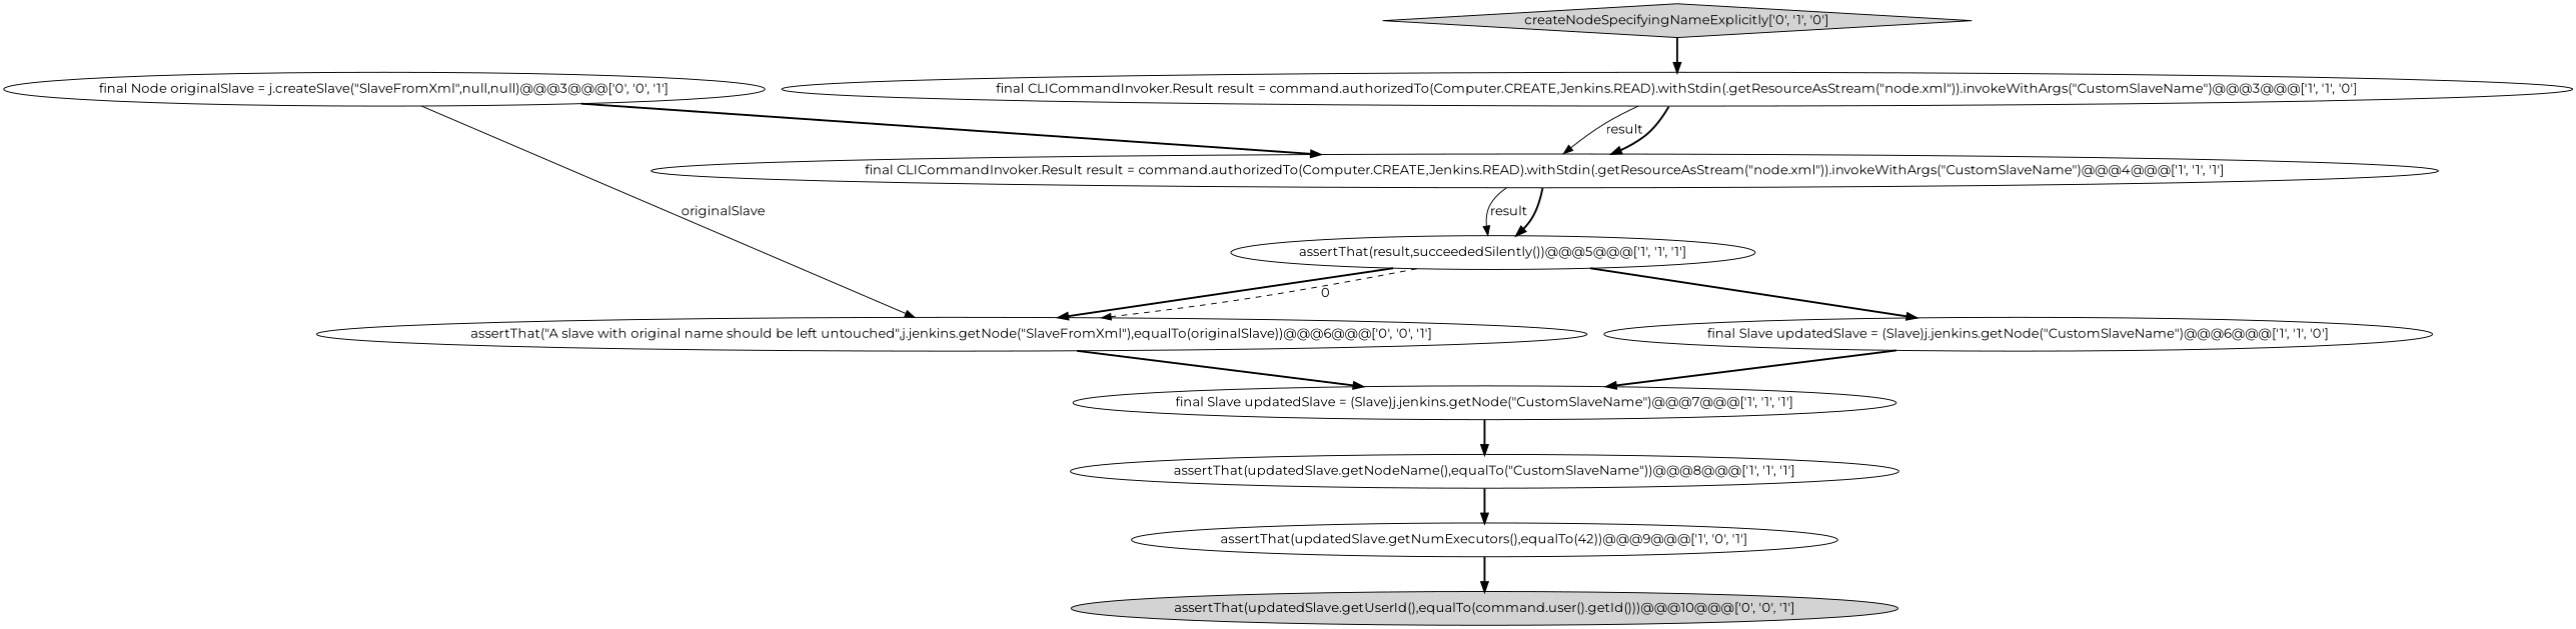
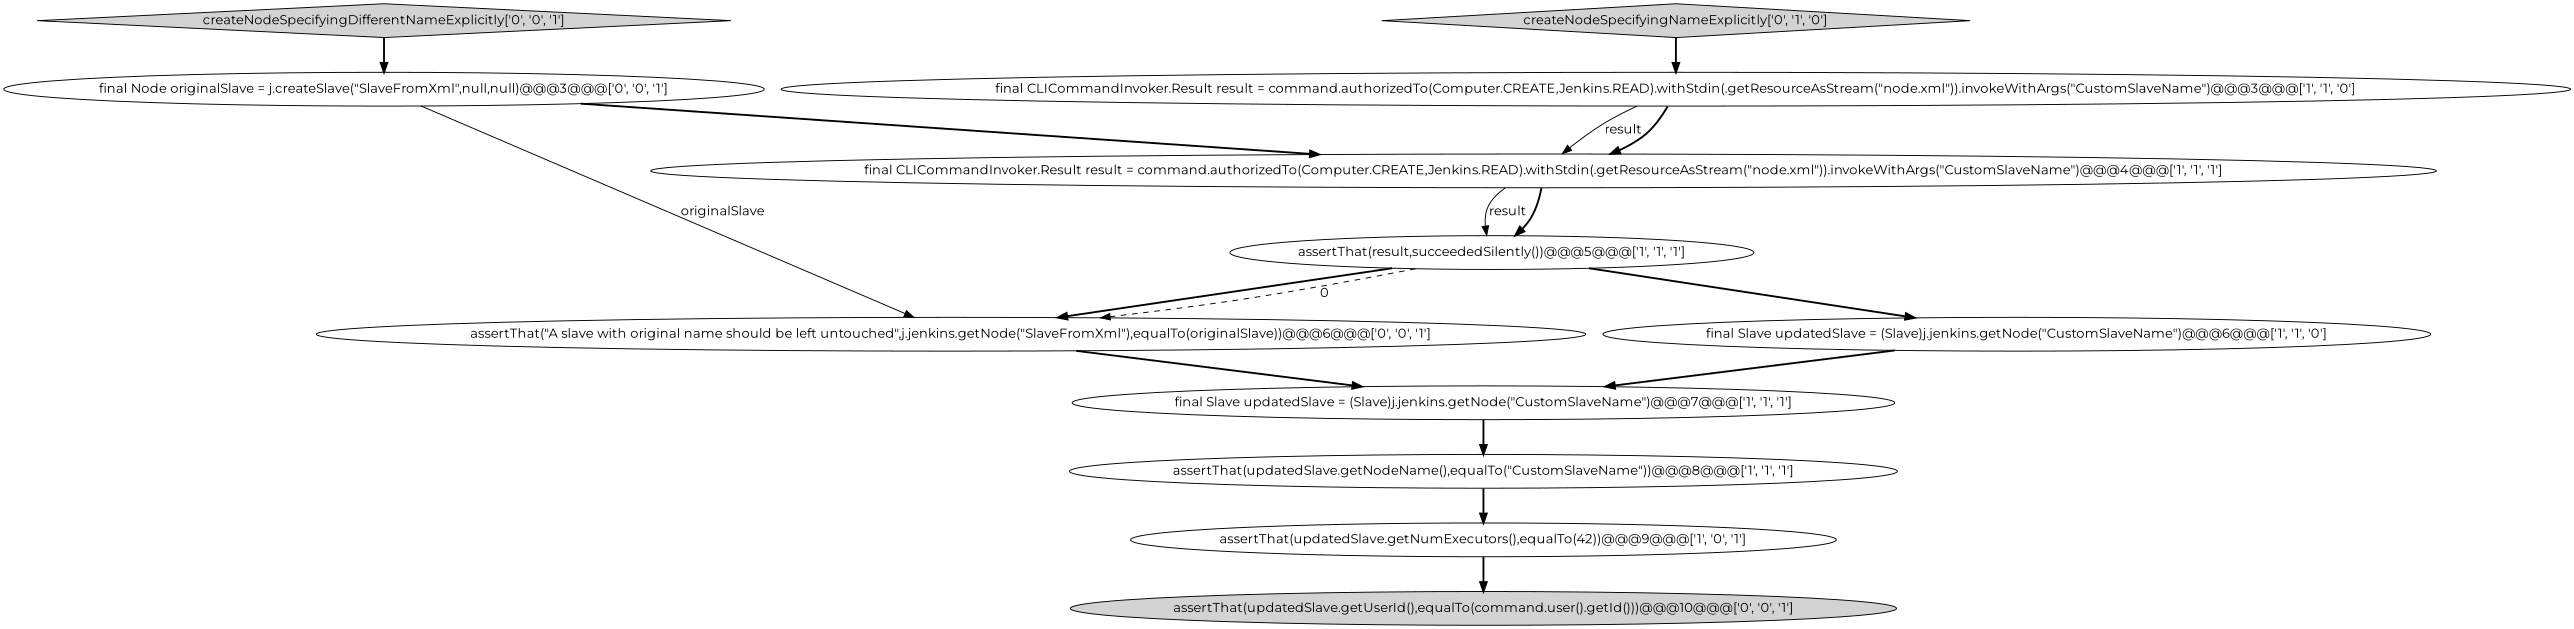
  digraph {
    fontname=Montserrat
    node [fillcolor=white fontname=Montserrat shape=ellipse style=filled]
    edge [fontname=Montserrat style=bold]
    n1 [label="final CLICommandInvoker.Result result = command.authorizedTo(Computer.CREATE,Jenkins.READ).withStdin(.getResourceAsStream(\"node.xml\")).invokeWithArgs(\"CustomSlaveName\")@@@4@@@['1', '1', '1']"]
    n2 [label="assertThat(result,succeededSilently())@@@5@@@['1', '1', '1']"]
    n3 [label="final Slave updatedSlave = (Slave)j.jenkins.getNode(\"CustomSlaveName\")@@@6@@@['1', '1', '0']"]
    n4 [label="assertThat(\"A slave with original name should be left untouched\",j.jenkins.getNode(\"SlaveFromXml\"),equalTo(originalSlave))@@@6@@@['0', '0', '1']"]
    n5 [label="assertThat(updatedSlave.getNodeName(),equalTo(\"CustomSlaveName\"))@@@8@@@['1', '1', '1']"]
    n6 [label="assertThat(updatedSlave.getNumExecutors(),equalTo(42))@@@9@@@['1', '0', '1']"]
    n7 [fillcolor=lightgray label="assertThat(updatedSlave.getUserId(),equalTo(command.user().getId()))@@@10@@@['0', '0', '1']"]
+   n8 [fillcolor=lightgray label="createNodeSpecifyingDifferentNameExplicitly['0', '0', '1']" shape=diamond]
    n9 [label="final Node originalSlave = j.createSlave(\"SlaveFromXml\",null,null)@@@3@@@['0', '0', '1']"]
    n10 [fillcolor=lightgray label="createNodeSpecifyingNameExplicitly['0', '1', '0']" shape=diamond]
    n11 [label="final CLICommandInvoker.Result result = command.authorizedTo(Computer.CREATE,Jenkins.READ).withStdin(.getResourceAsStream(\"node.xml\")).invokeWithArgs(\"CustomSlaveName\")@@@3@@@['1', '1', '0']"]
    n12 [label="final Slave updatedSlave = (Slave)j.jenkins.getNode(\"CustomSlaveName\")@@@7@@@['1', '1', '1']"]
    n1 -> n2
    n1 -> n2 [label=result style=solid]
    n2 -> n3
    n2 -> n4
    n2 -> n4 [label=0 style=dashed]
    n3 -> n12
    n4 -> n12
    n5 -> n6
    n6 -> n7
+   n8 -> n9
    n9 -> n1
    n9 -> n4 [label=originalSlave style=solid]
    n10 -> n11
    n11 -> n1 [label=result style=solid]
    n11 -> n1
    n12 -> n5
  }
